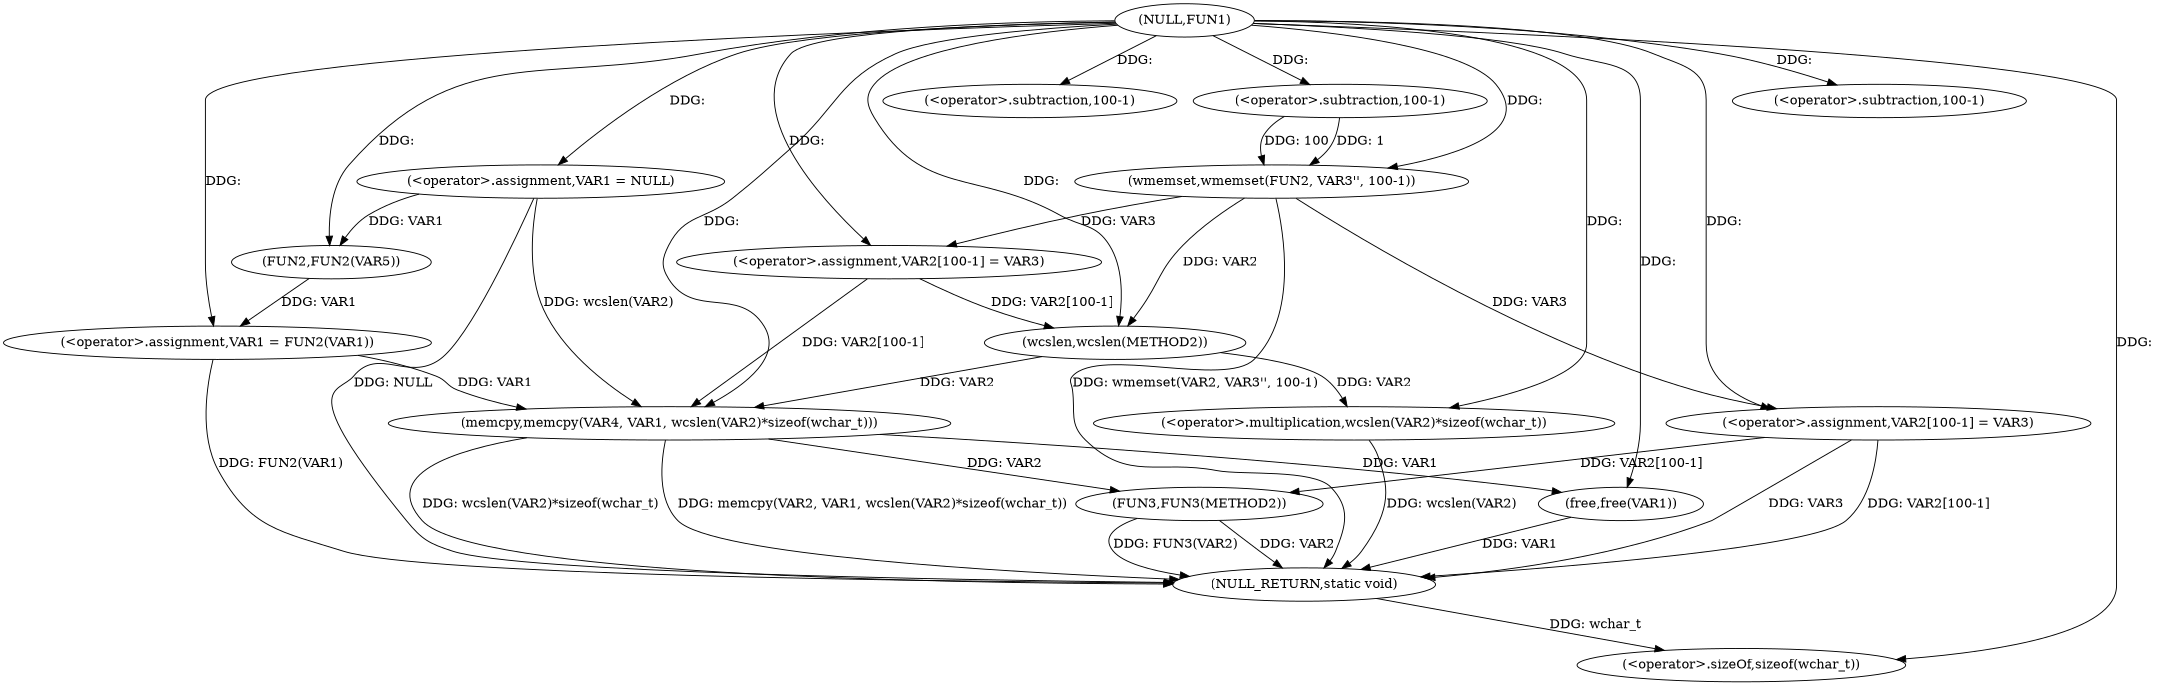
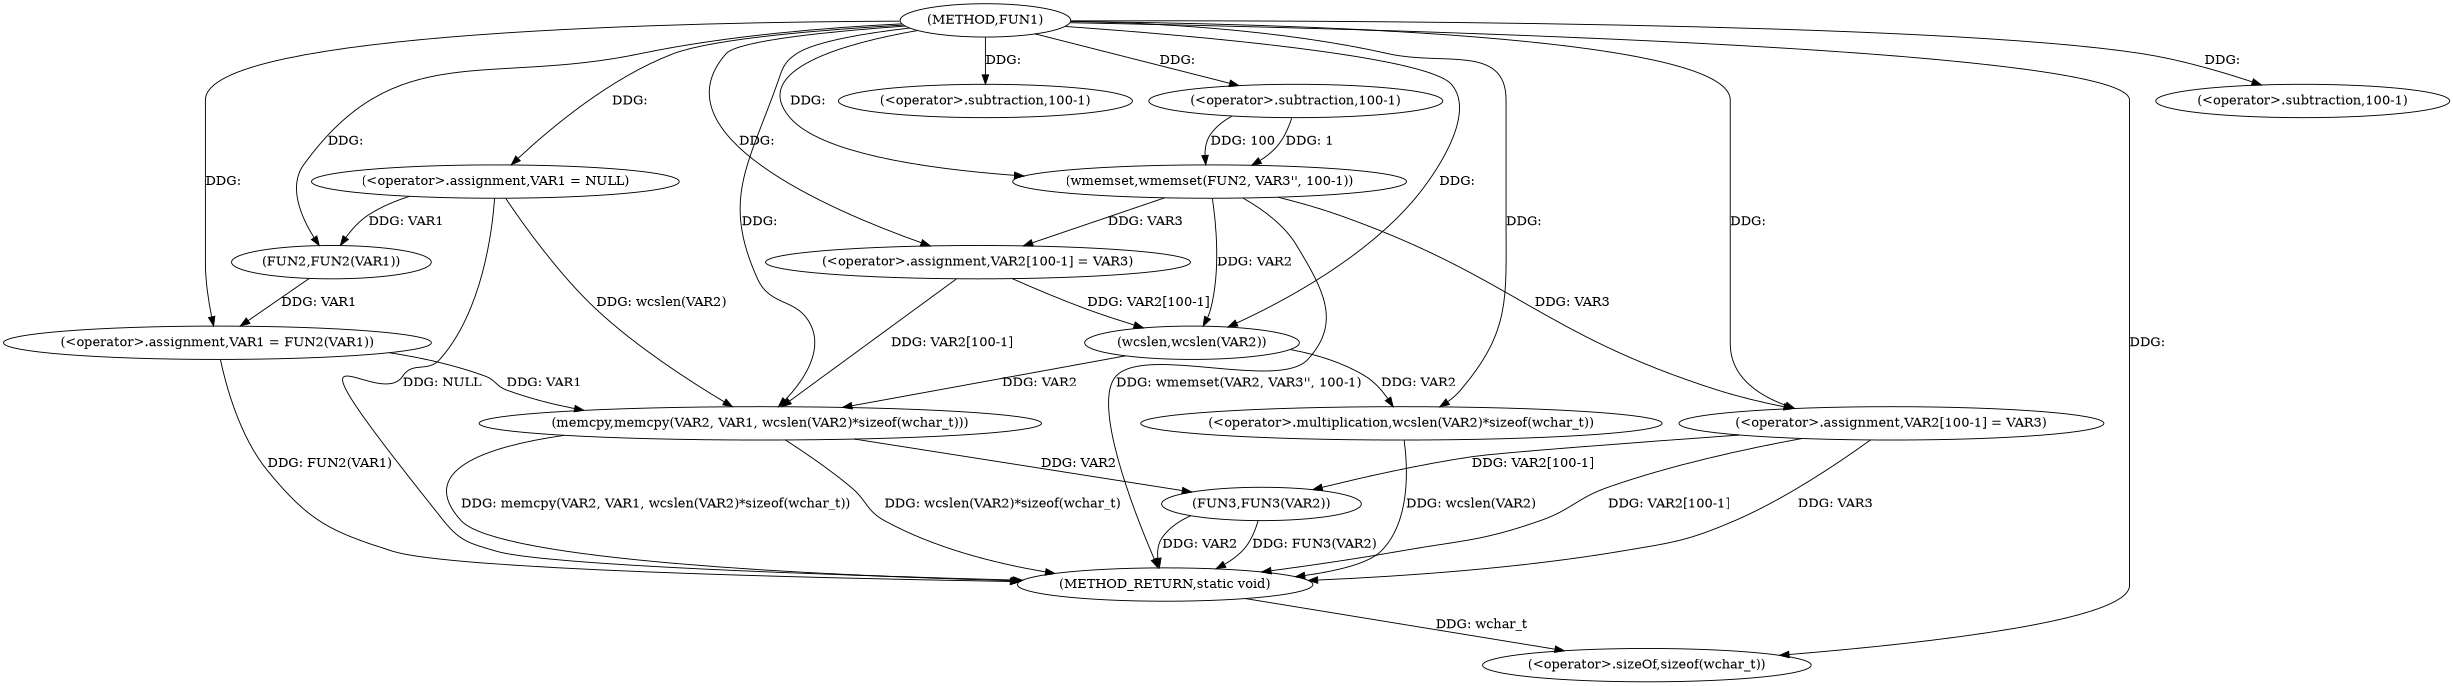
  digraph {
-   n1 [label="(NULL,FUN1)"]
+   n1 [label="(METHOD,FUN1)"]
    n2 [label="(<operator>.assignment,VAR1 = NULL)"]
    n3 [label="(<operator>.assignment,VAR1 = FUN2(VAR1))"]
-   n4 [label="(FUN2,FUN2(VAR5))"]
+   n4 [label="(FUN2,FUN2(VAR1))"]
    n5 [label="(wmemset,wmemset(FUN2, VAR3'', 100-1))"]
    n6 [label="(<operator>.subtraction,100-1)"]
    n7 [label="(<operator>.assignment,VAR2[100-1] = VAR3)"]
    n8 [label="(<operator>.subtraction,100-1)"]
-   n9 [label="(memcpy,memcpy(VAR4, VAR1, wcslen(VAR2)*sizeof(wchar_t)))"]
+   n9 [label="(memcpy,memcpy(VAR2, VAR1, wcslen(VAR2)*sizeof(wchar_t)))"]
    n10 [label="(<operator>.multiplication,wcslen(VAR2)*sizeof(wchar_t))"]
-   n11 [label="(wcslen,wcslen(METHOD2))"]
+   n11 [label="(wcslen,wcslen(VAR2))"]
    n12 [label="(<operator>.sizeOf,sizeof(wchar_t))"]
    n13 [label="(<operator>.assignment,VAR2[100-1] = VAR3)"]
    n14 [label="(<operator>.subtraction,100-1)"]
-   n15 [label="(free,free(VAR1))"]
-   n16 [label="(NULL_RETURN,static void)"]
-   n17 [label="(FUN3,FUN3(METHOD2))"]
+   n16 [label="(METHOD_RETURN,static void)"]
+   n17 [label="(FUN3,FUN3(VAR2))"]
    n1 -> n2 [label="DDG: "]
    n1 -> n3 [label="DDG: "]
    n1 -> n4 [label="DDG: "]
    n1 -> n5 [label="DDG: "]
    n1 -> n6 [label="DDG: "]
    n1 -> n7 [label="DDG: "]
    n1 -> n8 [label="DDG: "]
    n1 -> n9 [label="DDG: "]
    n1 -> n10 [label="DDG: "]
    n1 -> n11 [label="DDG: "]
    n1 -> n12 [label="DDG: "]
    n1 -> n13 [label="DDG: "]
    n1 -> n14 [label="DDG: "]
-   n1 -> n15 [label="DDG: "]
    n2 -> n4 [label="DDG: VAR1"]
    n2 -> n9 [label="DDG: wcslen(VAR2)"]
    n2 -> n16 [label="DDG: NULL"]
    n3 -> n9 [label="DDG: VAR1"]
    n3 -> n16 [label="DDG: FUN2(VAR1)"]
    n4 -> n3 [label="DDG: VAR1"]
    n5 -> n7 [label="DDG: VAR3"]
    n5 -> n11 [label="DDG: VAR2"]
    n5 -> n13 [label="DDG: VAR3"]
    n5 -> n16 [label="DDG: wmemset(VAR2, VAR3'', 100-1)"]
    n6 -> n5 [label="DDG: 100"]
    n6 -> n5 [label="DDG: 1"]
    n7 -> n9 [label="DDG: VAR2[100-1]"]
    n7 -> n11 [label="DDG: VAR2[100-1]"]
-   n9 -> n15 [label="DDG: VAR1"]
    n9 -> n16 [label="DDG: memcpy(VAR2, VAR1, wcslen(VAR2)*sizeof(wchar_t))"]
    n9 -> n16 [label="DDG: wcslen(VAR2)*sizeof(wchar_t)"]
    n9 -> n17 [label="DDG: VAR2"]
    n10 -> n16 [label="DDG: wcslen(VAR2)"]
    n11 -> n9 [label="DDG: VAR2"]
    n11 -> n10 [label="DDG: VAR2"]
    n13 -> n16 [label="DDG: VAR3"]
    n13 -> n16 [label="DDG: VAR2[100-1]"]
    n13 -> n17 [label="DDG: VAR2[100-1]"]
-   n15 -> n16 [label="DDG: VAR1"]
    n16 -> n12 [label="DDG: wchar_t"]
    n17 -> n16 [label="DDG: FUN3(VAR2)"]
    n17 -> n16 [label="DDG: VAR2"]
  }
